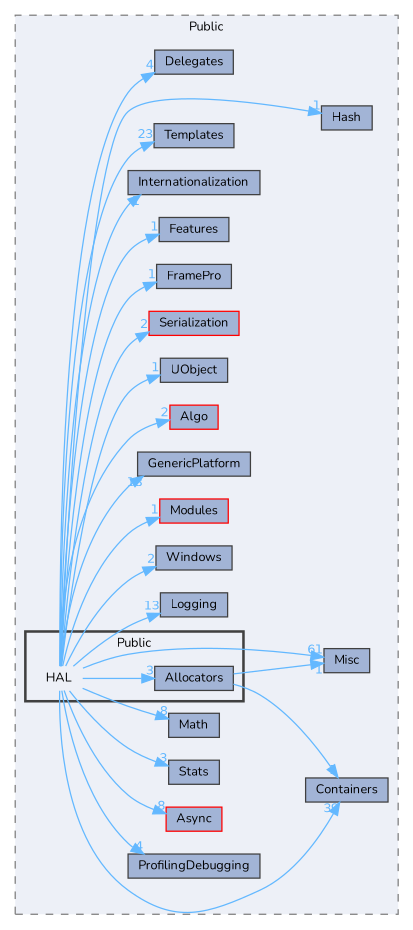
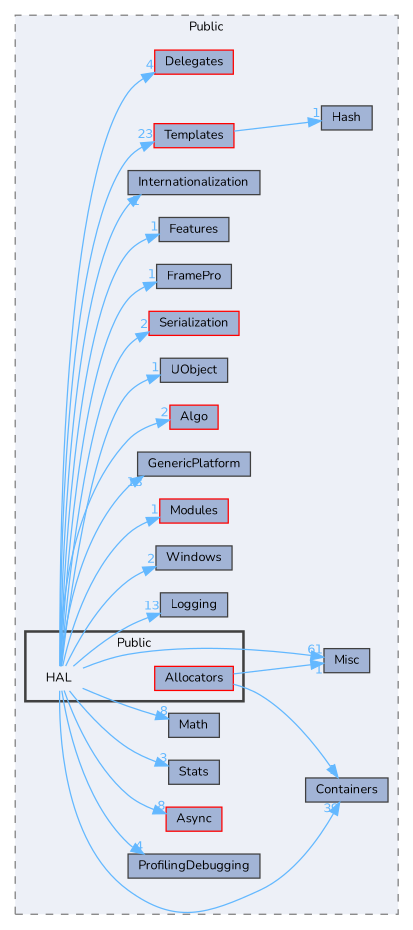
  digraph {
    compound=true
    rankdir=LR
    fontname=Nunito
    node [fontname=Nunito fontsize=10 shape=box color=grey25 fillcolor="#a2b4d6" style=filled]
    edge [color=steelblue1 fontcolor=steelblue1 fontname=Nunito fontsize=10 headlabel=1 labeldistance=1.5 labelfontname=Helvetica labelfontsize=10]
    n1 [height=0.2 label=HAL shape=plaintext width=0.4 color="" fillcolor="" style=""]
-   n2 [height=0.2 label=Allocators width=0.4]
+   n2 [color=red height=0.2 label=Allocators width=0.4]
    n3 [height=0.2 label=ProfilingDebugging width=0.4]
    n4 [color=red height=0.2 label=Async width=0.4]
    n5 [height=0.2 label=Stats width=0.4]
    n6 [height=0.2 label=Math width=0.4]
-   n7 [height=0.2 label=Templates width=0.4]
+   n7 [color=red height=0.2 label=Templates width=0.4]
    n8 [height=0.2 label=Containers width=0.4]
    n9 [height=0.2 label=Logging width=0.4]
    n10 [height=0.2 label=Windows width=0.4]
    n11 [color=red height=0.2 label=Modules width=0.4]
    n12 [height=0.2 label=GenericPlatform width=0.4]
    n13 [color=red height=0.2 label=Algo width=0.4]
    n14 [height=0.2 label=UObject width=0.4]
    n15 [color=red height=0.2 label=Serialization width=0.4]
    n16 [height=0.2 label=FramePro width=0.4]
    n17 [height=0.2 label=Features width=0.4]
    n18 [height=0.2 label=Internationalization width=0.4]
    n19 [height=0.2 label=Misc width=0.4]
    n20 [height=0.2 label=Hash width=0.4]
-   n21 [height=0.2 label=Delegates width=0.4]
+   n21 [color=red height=0.2 label=Delegates width=0.4]
    subgraph cluster_1 {
      bgcolor="#edf0f7"
      fontsize=10
      label=Public
      pencolor=grey50
      style="filled,dashed"
      n3
      n4
      n5
      n6
      n7
      n8
      n9
      n10
      n11
      n12
      n13
      n14
      n15
      n16
      n17
      n18
      n19
      n20
      n21
      subgraph cluster_2 {
        bgcolor="#edf0f7"
        fontsize=10
        pencolor=grey25
        style="filled,bold"
        n1
        n2
      }
    }
-   n1 -> n2 [headlabel=3]
    n1 -> n3 [headlabel=4]
    n1 -> n4 [headlabel=8]
    n1 -> n5 [headlabel=3]
    n1 -> n6 [headlabel=8]
    n1 -> n7 [headlabel=23]
    n1 -> n8 [headlabel=39]
    n1 -> n9 [headlabel=13]
    n1 -> n10 [headlabel=2]
    n1 -> n11
    n1 -> n12 [headlabel=18]
    n1 -> n13 [headlabel=2]
    n1 -> n14
    n1 -> n15 [headlabel=2]
    n1 -> n16
    n1 -> n17
    n1 -> n18
    n1 -> n19 [headlabel=61]
-   n1 -> n20
+   n7 -> n20
    n1 -> n21 [headlabel=4]
    n2 -> n8
    n2 -> n19
  }
